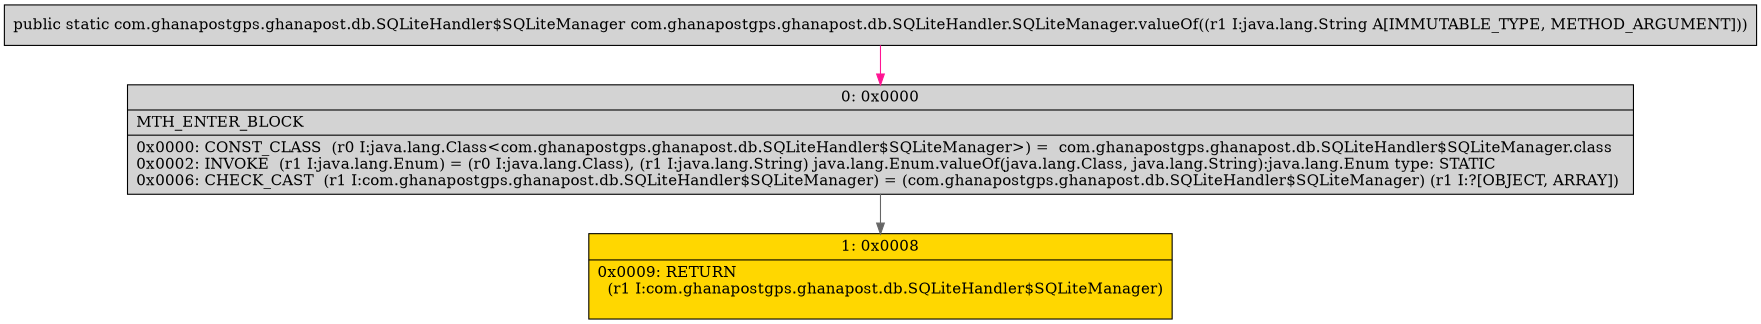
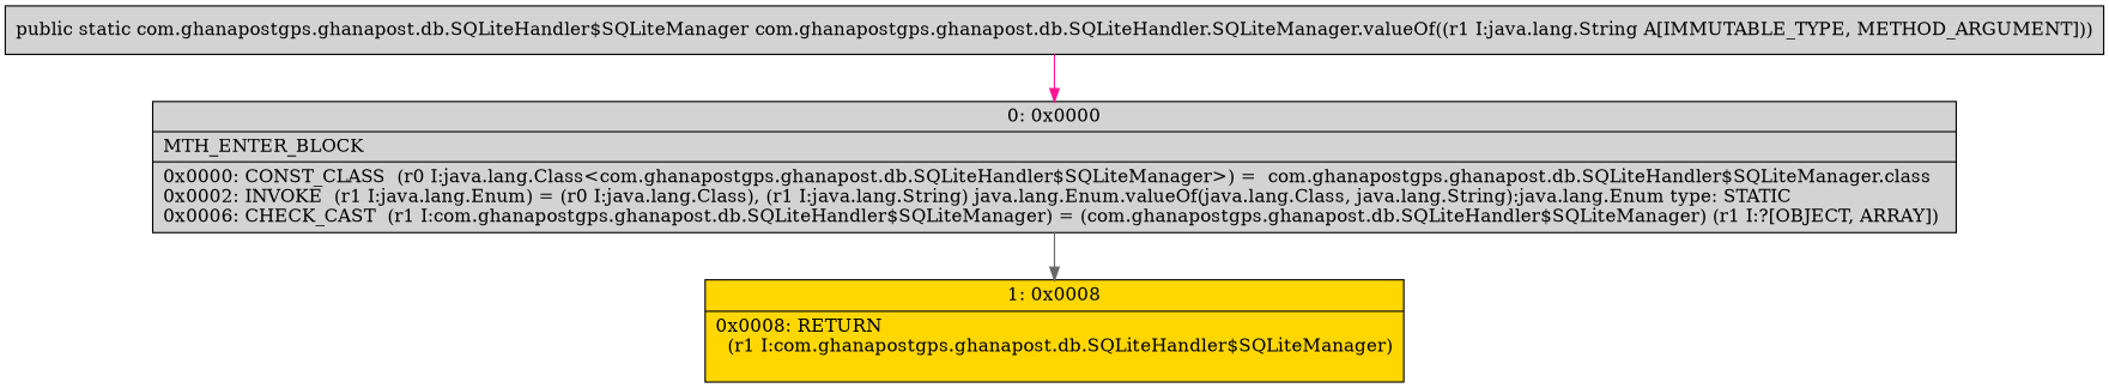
  digraph {
    node [shape=record style=filled fillcolor=lightgrey]
    n1 [label="{0\:\ 0x0000|MTH_ENTER_BLOCK\l|0x0000: CONST_CLASS  (r0 I:java.lang.Class\<com.ghanapostgps.ghanapost.db.SQLiteHandler$SQLiteManager\>) =  com.ghanapostgps.ghanapost.db.SQLiteHandler$SQLiteManager.class \l0x0002: INVOKE  (r1 I:java.lang.Enum) = (r0 I:java.lang.Class), (r1 I:java.lang.String) java.lang.Enum.valueOf(java.lang.Class, java.lang.String):java.lang.Enum type: STATIC \l0x0006: CHECK_CAST  (r1 I:com.ghanapostgps.ghanapost.db.SQLiteHandler$SQLiteManager) = (com.ghanapostgps.ghanapost.db.SQLiteHandler$SQLiteManager) (r1 I:?[OBJECT, ARRAY]) \l}"]
-   n2 [label="{1\:\ 0x0008|0x0009: RETURN  \l  (r1 I:com.ghanapostgps.ghanapost.db.SQLiteHandler$SQLiteManager)\l \l}" fillcolor=gold]
+   n2 [label="{1\:\ 0x0008|0x0008: RETURN  \l  (r1 I:com.ghanapostgps.ghanapost.db.SQLiteHandler$SQLiteManager)\l \l}" fillcolor=gold]
    n3 [label="{public static com.ghanapostgps.ghanapost.db.SQLiteHandler$SQLiteManager com.ghanapostgps.ghanapost.db.SQLiteHandler.SQLiteManager.valueOf((r1 I:java.lang.String A[IMMUTABLE_TYPE, METHOD_ARGUMENT])) }"]
    n1 -> n2 [color=gray40]
    n3 -> n1 [color=deeppink]
  }
